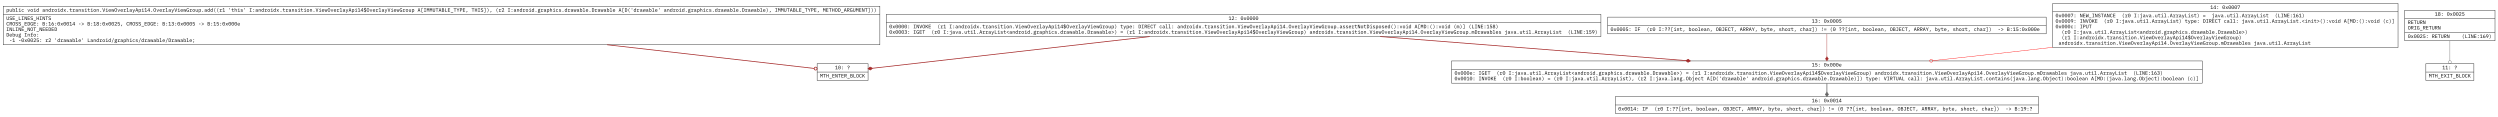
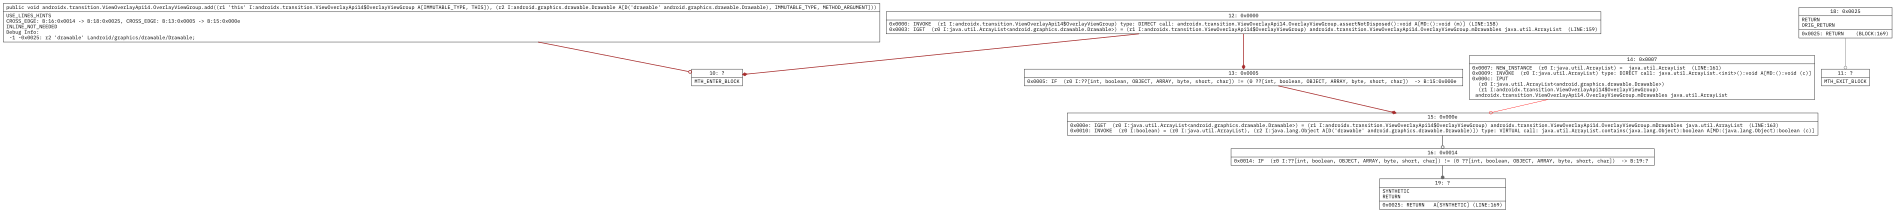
  digraph {
    fontname="IBM Plex Mono"
    node [fontname="IBM Plex Mono" shape=record]
    edge [arrowhead=diamond color=brown fontname="IBM Plex Mono" style=bold]
    n1 [label="{10\:\ ?|MTH_ENTER_BLOCK\l}"]
    n2 [label="{12\:\ 0x0000|0x0000: INVOKE  (r1 I:androidx.transition.ViewOverlayApi14$OverlayViewGroup) type: DIRECT call: androidx.transition.ViewOverlayApi14.OverlayViewGroup.assertNotDisposed():void A[MD:():void (m)] (LINE:158)\l0x0003: IGET  (r0 I:java.util.ArrayList\<android.graphics.drawable.Drawable\>) = (r1 I:androidx.transition.ViewOverlayApi14$OverlayViewGroup) androidx.transition.ViewOverlayApi14.OverlayViewGroup.mDrawables java.util.ArrayList  (LINE:159)\l}"]
    n3 [label="{13\:\ 0x0005|0x0005: IF  (r0 I:??[int, boolean, OBJECT, ARRAY, byte, short, char]) != (0 ??[int, boolean, OBJECT, ARRAY, byte, short, char])  \-\> B:15:0x000e \l}"]
    n4 [label="{15\:\ 0x000e|0x000e: IGET  (r0 I:java.util.ArrayList\<android.graphics.drawable.Drawable\>) = (r1 I:androidx.transition.ViewOverlayApi14$OverlayViewGroup) androidx.transition.ViewOverlayApi14.OverlayViewGroup.mDrawables java.util.ArrayList  (LINE:163)\l0x0010: INVOKE  (r0 I:boolean) = (r0 I:java.util.ArrayList), (r2 I:java.lang.Object A[D('drawable' android.graphics.drawable.Drawable)]) type: VIRTUAL call: java.util.ArrayList.contains(java.lang.Object):boolean A[MD:(java.lang.Object):boolean (c)]\l}"]
    n5 [label="{14\:\ 0x0007|0x0007: NEW_INSTANCE  (r0 I:java.util.ArrayList) =  java.util.ArrayList  (LINE:161)\l0x0009: INVOKE  (r0 I:java.util.ArrayList) type: DIRECT call: java.util.ArrayList.\<init\>():void A[MD:():void (c)]\l0x000c: IPUT  \l  (r0 I:java.util.ArrayList\<android.graphics.drawable.Drawable\>)\l  (r1 I:androidx.transition.ViewOverlayApi14$OverlayViewGroup)\l androidx.transition.ViewOverlayApi14.OverlayViewGroup.mDrawables java.util.ArrayList \l}"]
    n6 [label="{16\:\ 0x0014|0x0014: IF  (r0 I:??[int, boolean, OBJECT, ARRAY, byte, short, char]) != (0 ??[int, boolean, OBJECT, ARRAY, byte, short, char])  \-\> B:19:? \l}"]
-   n8 [label="{18\:\ 0x0025|RETURN\lORIG_RETURN\l|0x0025: RETURN    (LINE:169)\l}"]
+   n7 [label="{19\:\ ?|SYNTHETIC\lRETURN\l|0x0025: RETURN   A[SYNTHETIC] (LINE:169)\l}"]
+   n8 [label="{18\:\ 0x0025|RETURN\lORIG_RETURN\l|0x0025: RETURN    (BLOCK:169)\l}"]
    n9 [label="{11\:\ ?|MTH_EXIT_BLOCK\l}"]
    n10 [label="{public void androidx.transition.ViewOverlayApi14.OverlayViewGroup.add((r1 'this' I:androidx.transition.ViewOverlayApi14$OverlayViewGroup A[IMMUTABLE_TYPE, THIS]), (r2 I:android.graphics.drawable.Drawable A[D('drawable' android.graphics.drawable.Drawable), IMMUTABLE_TYPE, METHOD_ARGUMENT]))  | USE_LINES_HINTS\lCROSS_EDGE: B:16:0x0014 \-\> B:18:0x0025, CROSS_EDGE: B:13:0x0005 \-\> B:15:0x000e\lINLINE_NOT_NEEDED\lDebug Info:\l  \-1 \-0x0025: r2 'drawable' Landroid\/graphics\/drawable\/Drawable;\l}"]
    n2 -> n1
-   n2 -> n4
-   n3 -> n4 [style=solid]
-   n4 -> n6 [color=gray40]
+   n2 -> n3
+   n3 -> n4
+   n4 -> n6 [arrowhead=odot color=gray40]
    n5 -> n4 [arrowhead=odot color=red style=solid]
+   n6 -> n7 [arrowhead=dot color=gray40]
    n8 -> n9 [arrowhead=odot color=gray40 style=solid]
    n10 -> n1 [arrowhead=odot]
  }
